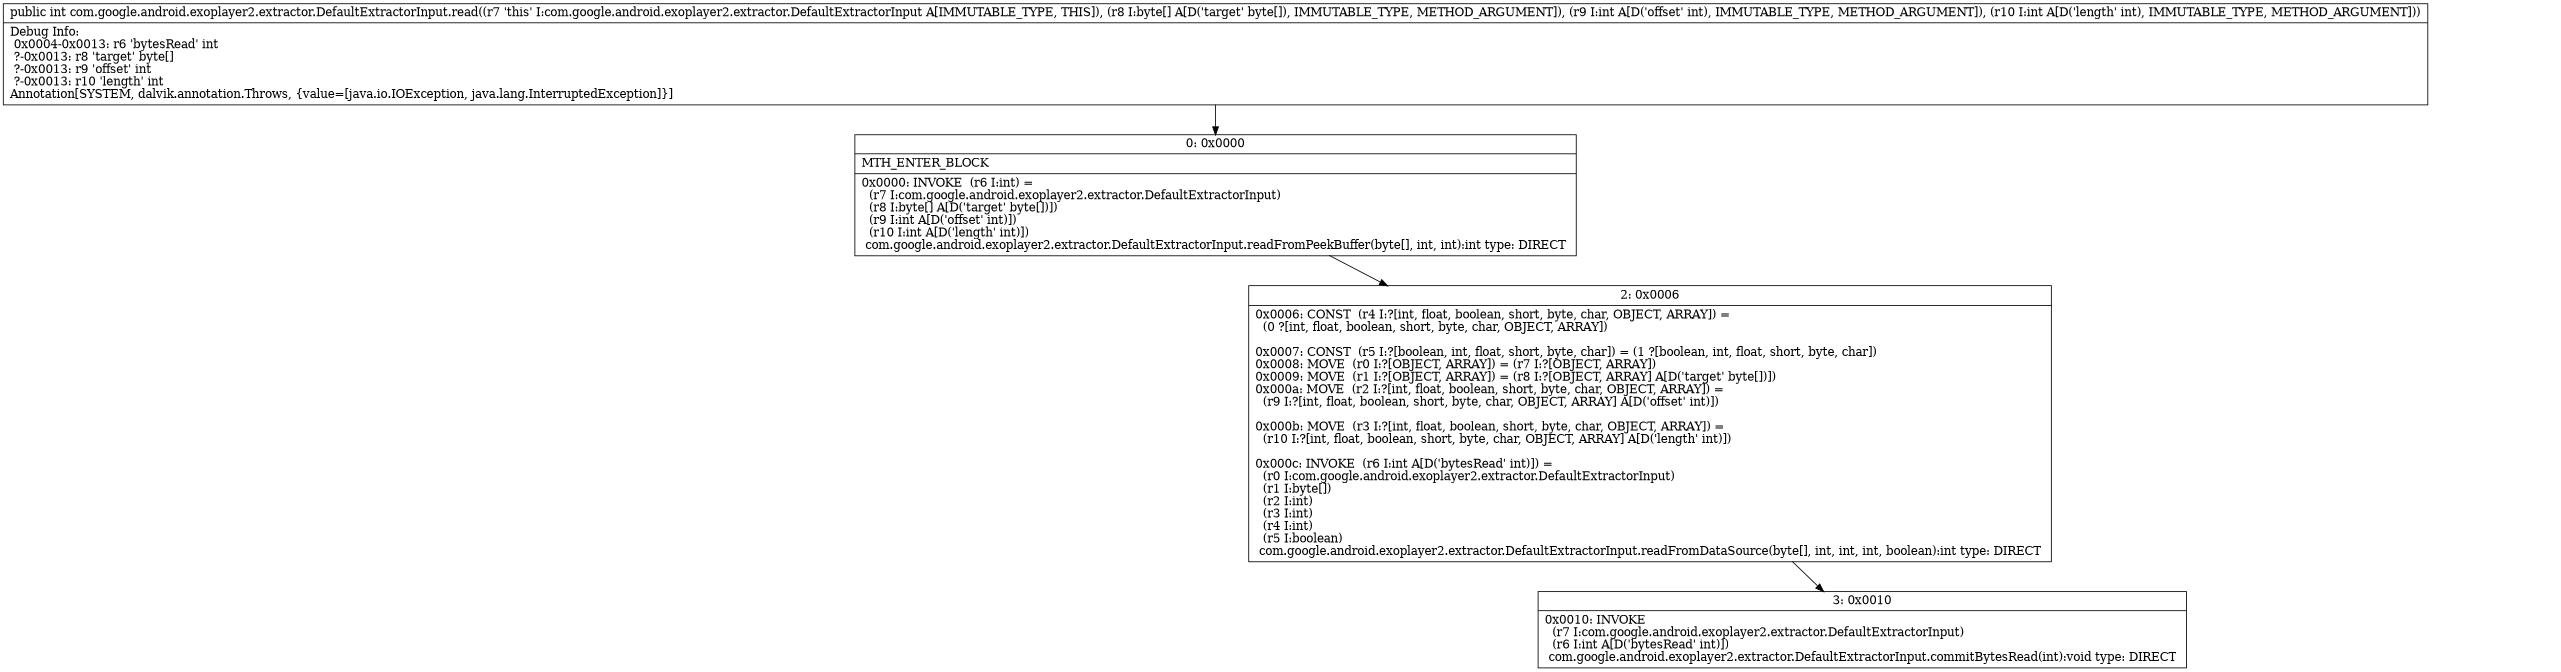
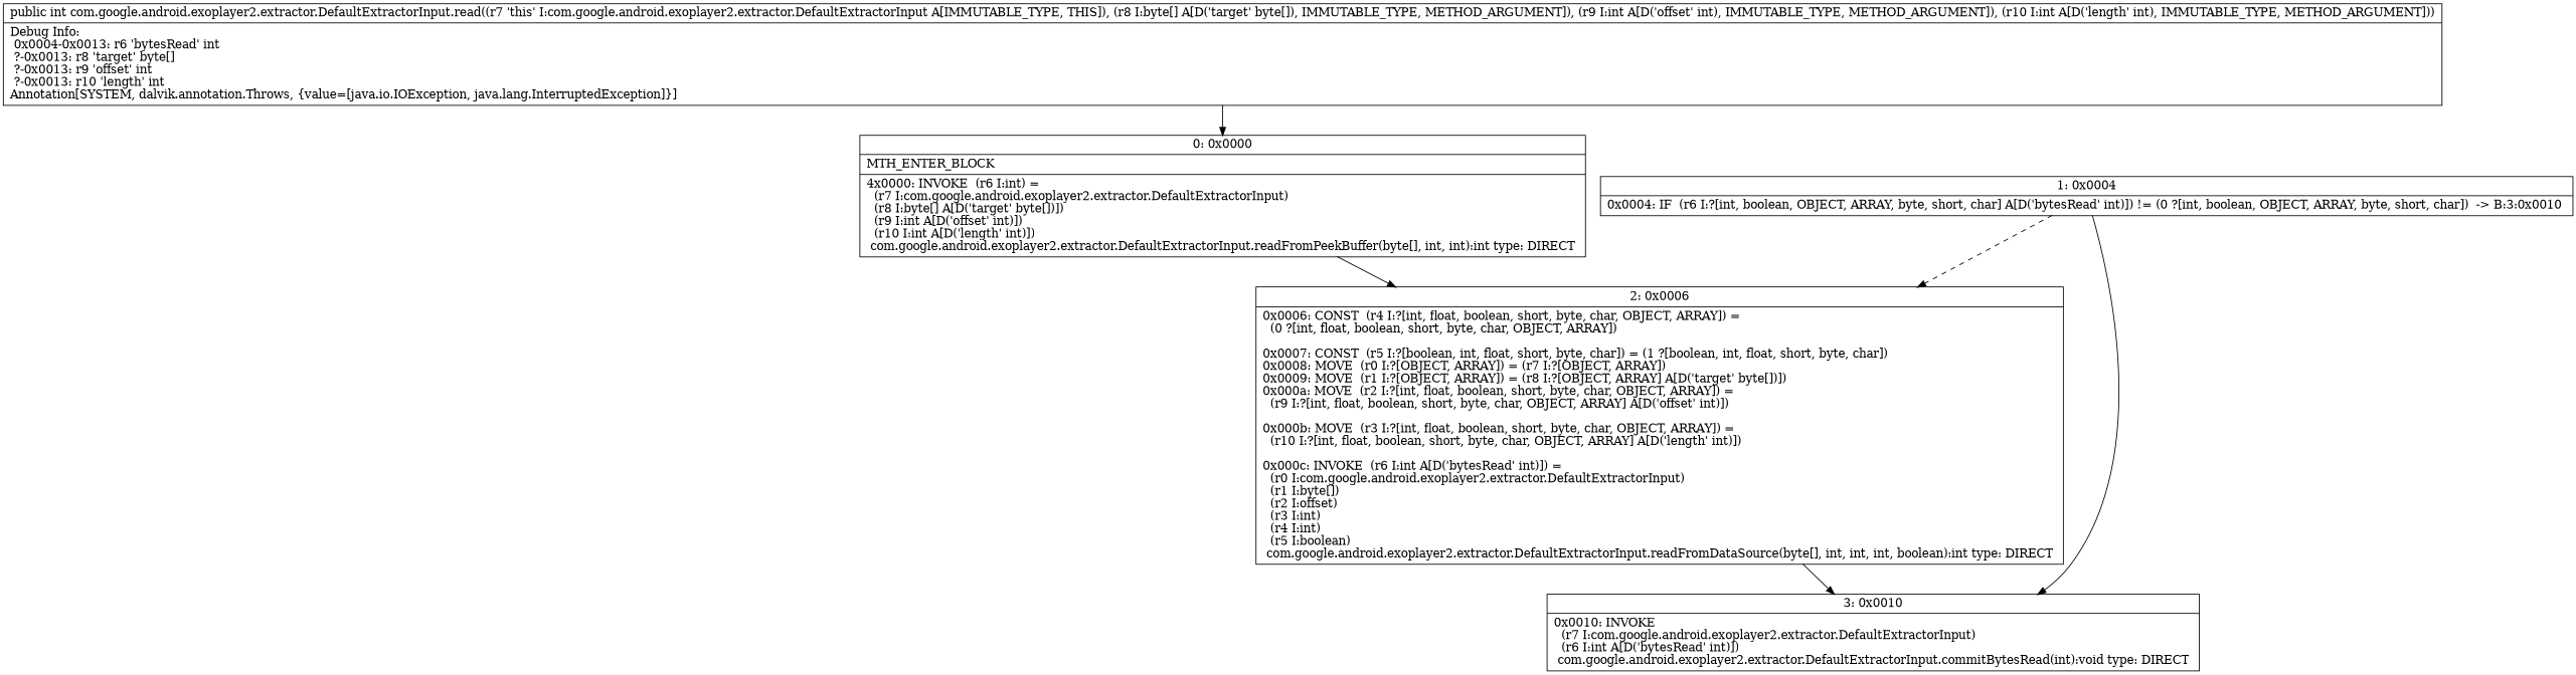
  digraph {
    node [shape=record]
-   n1 [label="{0\:\ 0x0000|MTH_ENTER_BLOCK\l|0x0000: INVOKE  (r6 I:int) = \l  (r7 I:com.google.android.exoplayer2.extractor.DefaultExtractorInput)\l  (r8 I:byte[] A[D('target' byte[])])\l  (r9 I:int A[D('offset' int)])\l  (r10 I:int A[D('length' int)])\l com.google.android.exoplayer2.extractor.DefaultExtractorInput.readFromPeekBuffer(byte[], int, int):int type: DIRECT \l}"]
-   n2 [label="{2\:\ 0x0006|0x0006: CONST  (r4 I:?[int, float, boolean, short, byte, char, OBJECT, ARRAY]) = \l  (0 ?[int, float, boolean, short, byte, char, OBJECT, ARRAY])\l \l0x0007: CONST  (r5 I:?[boolean, int, float, short, byte, char]) = (1 ?[boolean, int, float, short, byte, char]) \l0x0008: MOVE  (r0 I:?[OBJECT, ARRAY]) = (r7 I:?[OBJECT, ARRAY]) \l0x0009: MOVE  (r1 I:?[OBJECT, ARRAY]) = (r8 I:?[OBJECT, ARRAY] A[D('target' byte[])]) \l0x000a: MOVE  (r2 I:?[int, float, boolean, short, byte, char, OBJECT, ARRAY]) = \l  (r9 I:?[int, float, boolean, short, byte, char, OBJECT, ARRAY] A[D('offset' int)])\l \l0x000b: MOVE  (r3 I:?[int, float, boolean, short, byte, char, OBJECT, ARRAY]) = \l  (r10 I:?[int, float, boolean, short, byte, char, OBJECT, ARRAY] A[D('length' int)])\l \l0x000c: INVOKE  (r6 I:int A[D('bytesRead' int)]) = \l  (r0 I:com.google.android.exoplayer2.extractor.DefaultExtractorInput)\l  (r1 I:byte[])\l  (r2 I:int)\l  (r3 I:int)\l  (r4 I:int)\l  (r5 I:boolean)\l com.google.android.exoplayer2.extractor.DefaultExtractorInput.readFromDataSource(byte[], int, int, int, boolean):int type: DIRECT \l}"]
+   n1 [label="{0\:\ 0x0000|MTH_ENTER_BLOCK\l|4x0000: INVOKE  (r6 I:int) = \l  (r7 I:com.google.android.exoplayer2.extractor.DefaultExtractorInput)\l  (r8 I:byte[] A[D('target' byte[])])\l  (r9 I:int A[D('offset' int)])\l  (r10 I:int A[D('length' int)])\l com.google.android.exoplayer2.extractor.DefaultExtractorInput.readFromPeekBuffer(byte[], int, int):int type: DIRECT \l}"]
+   n2 [label="{2\:\ 0x0006|0x0006: CONST  (r4 I:?[int, float, boolean, short, byte, char, OBJECT, ARRAY]) = \l  (0 ?[int, float, boolean, short, byte, char, OBJECT, ARRAY])\l \l0x0007: CONST  (r5 I:?[boolean, int, float, short, byte, char]) = (1 ?[boolean, int, float, short, byte, char]) \l0x0008: MOVE  (r0 I:?[OBJECT, ARRAY]) = (r7 I:?[OBJECT, ARRAY]) \l0x0009: MOVE  (r1 I:?[OBJECT, ARRAY]) = (r8 I:?[OBJECT, ARRAY] A[D('target' byte[])]) \l0x000a: MOVE  (r2 I:?[int, float, boolean, short, byte, char, OBJECT, ARRAY]) = \l  (r9 I:?[int, float, boolean, short, byte, char, OBJECT, ARRAY] A[D('offset' int)])\l \l0x000b: MOVE  (r3 I:?[int, float, boolean, short, byte, char, OBJECT, ARRAY]) = \l  (r10 I:?[int, float, boolean, short, byte, char, OBJECT, ARRAY] A[D('length' int)])\l \l0x000c: INVOKE  (r6 I:int A[D('bytesRead' int)]) = \l  (r0 I:com.google.android.exoplayer2.extractor.DefaultExtractorInput)\l  (r1 I:byte[])\l  (r2 I:offset)\l  (r3 I:int)\l  (r4 I:int)\l  (r5 I:boolean)\l com.google.android.exoplayer2.extractor.DefaultExtractorInput.readFromDataSource(byte[], int, int, int, boolean):int type: DIRECT \l}"]
+   n3 [label="{1\:\ 0x0004|0x0004: IF  (r6 I:?[int, boolean, OBJECT, ARRAY, byte, short, char] A[D('bytesRead' int)]) != (0 ?[int, boolean, OBJECT, ARRAY, byte, short, char])  \-\> B:3:0x0010 \l}"]
    n4 [label="{3\:\ 0x0010|0x0010: INVOKE  \l  (r7 I:com.google.android.exoplayer2.extractor.DefaultExtractorInput)\l  (r6 I:int A[D('bytesRead' int)])\l com.google.android.exoplayer2.extractor.DefaultExtractorInput.commitBytesRead(int):void type: DIRECT \l}"]
    n5 [label="{public int com.google.android.exoplayer2.extractor.DefaultExtractorInput.read((r7 'this' I:com.google.android.exoplayer2.extractor.DefaultExtractorInput A[IMMUTABLE_TYPE, THIS]), (r8 I:byte[] A[D('target' byte[]), IMMUTABLE_TYPE, METHOD_ARGUMENT]), (r9 I:int A[D('offset' int), IMMUTABLE_TYPE, METHOD_ARGUMENT]), (r10 I:int A[D('length' int), IMMUTABLE_TYPE, METHOD_ARGUMENT]))  | Debug Info:\l  0x0004\-0x0013: r6 'bytesRead' int\l  ?\-0x0013: r8 'target' byte[]\l  ?\-0x0013: r9 'offset' int\l  ?\-0x0013: r10 'length' int\lAnnotation[SYSTEM, dalvik.annotation.Throws, \{value=[java.io.IOException, java.lang.InterruptedException]\}]\l}"]
    n1 -> n2
    n2 -> n4
+   n3 -> n2 [style=dashed]
+   n3 -> n4
    n5 -> n1
  }
